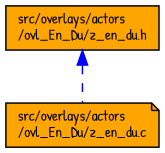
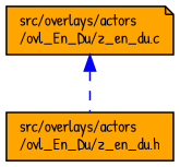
  digraph {
    fontname="Patrick Hand"
    node [color=black fillcolor=orange fontname="Patrick Hand" fontsize=10 style=filled]
    n1 [fontcolor=black height=0.2 label="src/overlays/actors\l/ovl_En_Du/z_en_du.h" shape=box width=0.4]
    n2 [height=0.2 label="src/overlays/actors\l/ovl_En_Du/z_en_du.c" shape=note width=0.4]
-   n1 -> n2 [color=blue dir=back fontname="Patrick Hand" fontsize=10 labelfontname=Helvetica labelfontsize=10 style=dashed]
+   n2 -> n1 [color=blue dir=back fontname="Patrick Hand" fontsize=10 labelfontname=Helvetica labelfontsize=10 style=dashed]
  }
